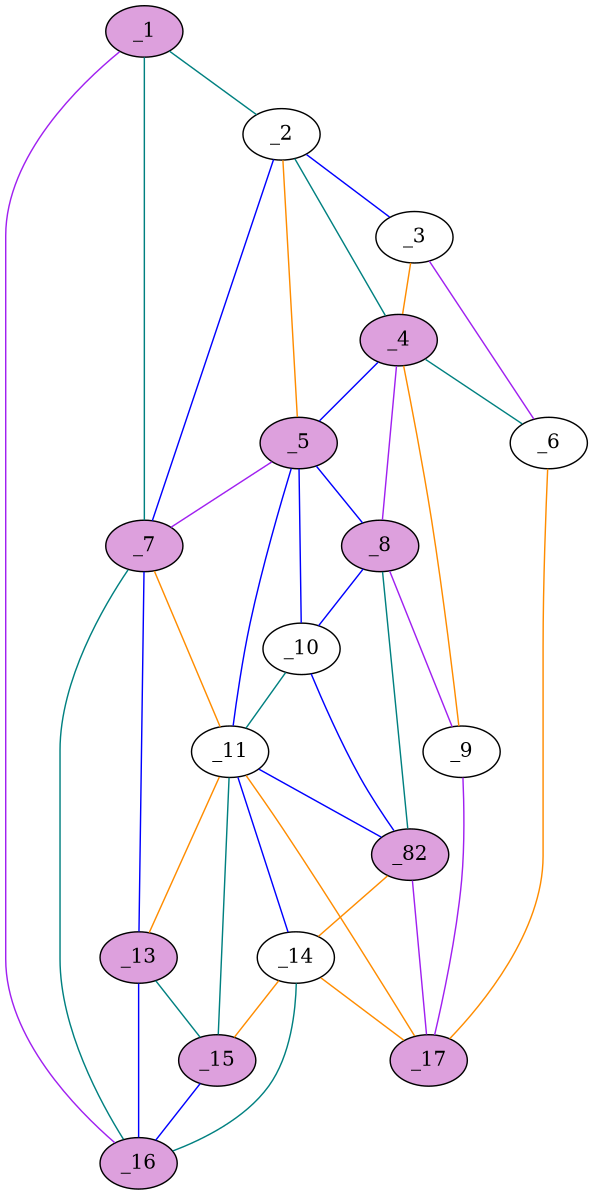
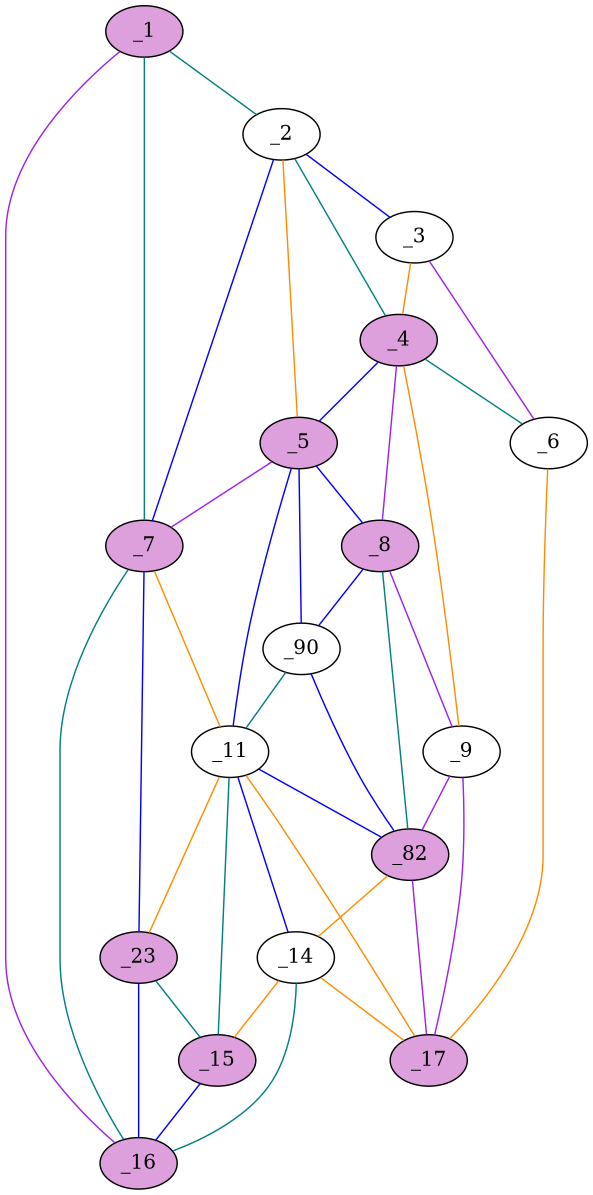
  graph {
    node [fillcolor=plum style=filled x=100 y=50]
    edge [color=blue valence=2]
    _1 [x=37 y=12]
    _2 [fillcolor=white x=63 y=51]
    _7 [x=78 y=22]
    _16 [y=13]
    _3 [fillcolor=white x=64 y=72]
    _4 [x=66 y=59]
    _5 [x=75]
    _6 [fillcolor=white x=75 y=71]
    _11 [fillcolor=white x=89 y=39]
-   _13 [x=90 y=21]
+   _13 [x=90 y=21 label=_23]
    _8 [x=79 y=53]
    _9 [fillcolor=white x=81 y=61]
-   _10 [fillcolor=white x=83]
+   _10 [fillcolor=white x=83 label=_90]
    _17 [y=61]
    n15 [label=_82 x=89 y=54]
    _14 [fillcolor=white x=96 y=52]
    _15 [x=97 y=19]
    _1 -- _2 [color=teal]
    _1 -- _7 [color=teal valence=1]
    _1 -- _16 [color=purple valence=1]
    _2 -- _7
    _2 -- _3
    _2 -- _4 [color=teal valence=1]
    _2 -- _5 [color=darkorange]
    _7 -- _16 [color=teal]
    _7 -- _11 [color=darkorange]
    _7 -- _13
    _3 -- _4 [color=darkorange]
    _3 -- _6 [color=purple valence=1]
    _4 -- _5
    _4 -- _6 [color=teal]
    _4 -- _8 [color=purple valence=1]
    _4 -- _9 [color=darkorange]
    _5 -- _7 [color=purple valence=1]
    _5 -- _11
    _5 -- _8 [valence=1]
    _5 -- _10
    _6 -- _17 [color=darkorange valence=1]
    _11 -- _13 [color=darkorange valence=1]
    _11 -- _17 [color=darkorange valence=1]
    _11 -- n15
    _11 -- _14 [valence=1]
    _11 -- _15 [color=teal]
    _13 -- _16 [valence=1]
    _13 -- _15 [color=teal]
    _8 -- _9 [color=purple valence=1]
    _8 -- _10
    _8 -- n15 [color=teal]
    _9 -- _17 [color=purple valence=1]
+   _9 -- n15 [color=purple]
    _10 -- _11 [color=teal valence=1]
    _10 -- n15 [valence=1]
    n15 -- _17 [color=purple valence=1]
    n15 -- _14 [color=darkorange]
    _14 -- _16 [color=teal]
    _14 -- _17 [color=darkorange valence=1]
    _14 -- _15 [color=darkorange valence=1]
    _15 -- _16 [valence=1]
  }
